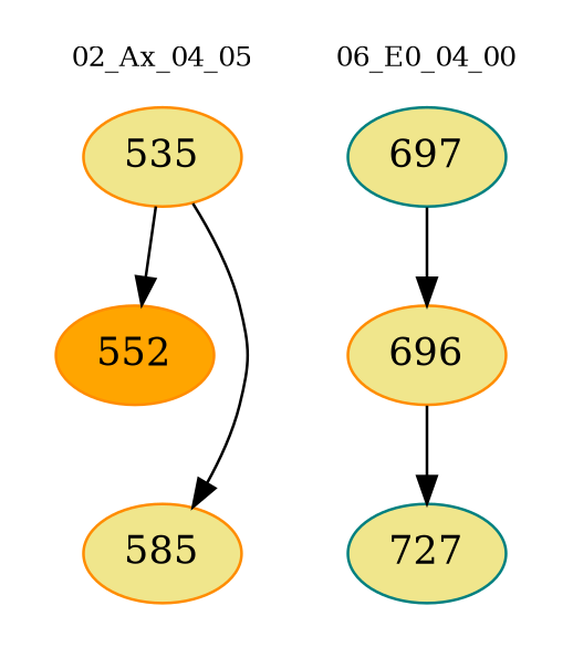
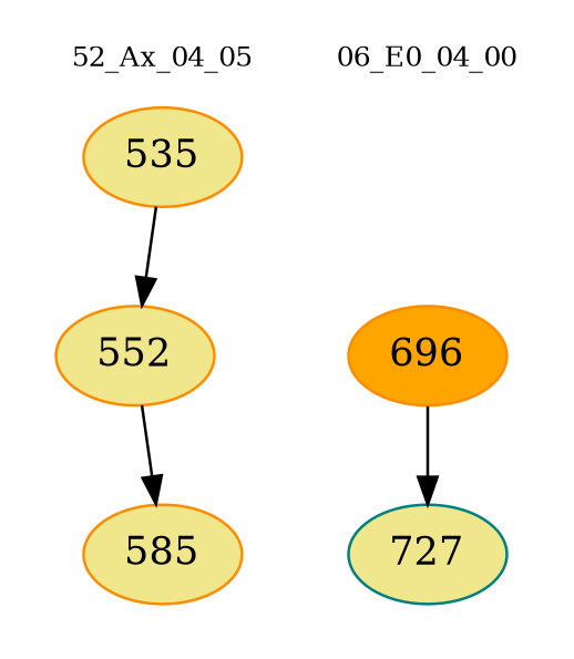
  digraph {
    node [color=darkorange fillcolor=khaki style=filled]
    edge [color=black]
    n1 [label=535]
-   n2 [fillcolor=orange label=552]
+   n2 [label=552]
    n3 [label=585]
-   n4 [color=teal label=697]
-   n5 [label=696]
+   n5 [fillcolor=orange label=696]
    n6 [color=teal label=727]
    subgraph cluster_1 {
      color=white
      fontsize=10
-     label="02_Ax_04_05"
+     label="52_Ax_04_05"
      n1
      n2
      n3
    }
    subgraph cluster_2 {
      color=white
      fontsize=10
      label="06_E0_04_00"
-     n4
      n5
      n6
    }
    n1 -> n2
-   n1 -> n3
-   n4 -> n5
+   n2 -> n3
    n5 -> n6
  }
